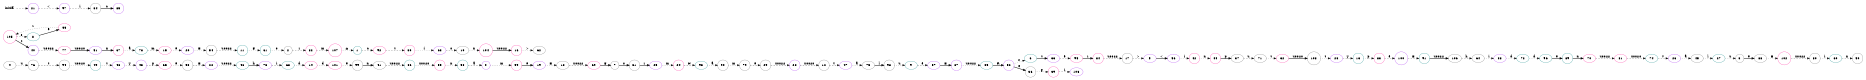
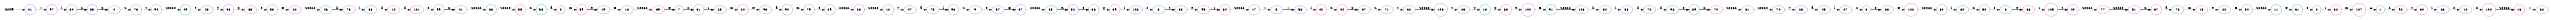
  digraph {
    rankdir=LR
    node [color=gray40 shape=circle]
    edge [style=dotted]
    0 [color=purple]
    59 [color=deeppink]
    19 [color=purple shape=ellipse]
    18 [shape=ellipse]
    1 [color=teal]
    92 [color=deeppink shape=ellipse]
    30 [color=deeppink]
    63 [color=purple shape=ellipse]
    82 [color=deeppink]
    2
    107 [color=deeppink]
    88 [shape=ellipse]
    3
    102 [color=deeppink]
    80
    4 [shape=ellipse]
    76
    94
    49 [color=teal]
    5 [color=purple shape=ellipse]
    56 [color=purple shape=ellipse]
    42 [color=deeppink]
    44 [color=deeppink]
    6 [color=teal shape=ellipse]
    33 [color=purple shape=ellipse]
    95 [color=deeppink shape=ellipse]
    84 [color=deeppink]
    7
    31
    25 [color=purple shape=ellipse]
    24 [color=deeppink]
    8 [color=teal shape=ellipse]
    66 [color=deeppink shape=ellipse]
    105 [color=deeppink]
    40 [color=purple]
    9 [color=teal shape=ellipse]
    57 [color=purple shape=ellipse]
    87 [color=purple]
    35 [color=teal shape=ellipse]
    10 [shape=ellipse]
    104 [color=deeppink]
    16 [color=deeppink]
    62 [shape=ellipse]
    11 [color=teal]
    61 [color=teal]
    47 [color=purple shape=ellipse]
    12
    75 [shape=ellipse]
    98
    13 [color=teal]
    83 [color=deeppink]
    100 [color=purple]
    91 [color=teal]
    14 [color=deeppink shape=ellipse]
    101 [color=deeppink shape=ellipse]
    99
    41 [shape=ellipse]
    15 [color=deeppink shape=ellipse]
    20 [color=purple shape=ellipse]
    54
    17
    69 [color=deeppink shape=ellipse]
    21 [color=purple]
    97 [color=purple]
    34
    initial [color=teal shape=plaintext]
    85 [color=purple]
    22 [color=purple shape=ellipse]
    46 [color=teal shape=ellipse]
    73 [color=purple shape=ellipse]
    68 [color=teal shape=ellipse]
    23 [color=purple shape=ellipse]
    93 [color=teal shape=ellipse]
    90
    79
    26 [color=purple shape=ellipse]
    45 [shape=ellipse]
    27 [color=teal shape=ellipse]
    28 [color=purple]
    29
    32 [color=deeppink shape=ellipse]
    108
    52 [color=purple]
    36
    39 [color=deeppink]
    103 [color=purple shape=ellipse]
    37 [shape=ellipse]
    71 [shape=ellipse]
    38 [color=purple shape=ellipse]
    72 [color=teal shape=ellipse]
    96 [color=teal shape=ellipse]
    89 [color=teal]
    77 [color=deeppink shape=ellipse]
    51 [color=purple shape=ellipse]
    67 [color=deeppink]
    86 [color=teal]
    55 [color=deeppink]
    58 [color=teal]
    43 [color=purple]
    65 [color=deeppink shape=ellipse]
    53
    48 [color=purple shape=ellipse]
    50
    78 [color=teal shape=ellipse]
    60 [color=teal shape=ellipse]
    64 [shape=ellipse]
    70 [color=deeppink shape=ellipse]
    81 [color=deeppink shape=ellipse]
    74 [color=teal shape=ellipse]
    106 [shape=ellipse]
    0 -> 59 [label=m]
    59 -> 19 [label=e style=bold]
    19 -> 18 [label="="]
    18 -> 69 [label="\u0022" style=dashed]
    1 -> 92 [label=c style=dashed]
    92 -> 30 [label=t style=dashed]
    30 -> 63 [label=i]
    63 -> 10 [label=o style=dashed]
    82 -> 107 [label=m style=dashed]
    2 -> 82 [label=r style=dashed]
    107 -> 1 [label=A]
    88 -> 102 [label="="]
    3 -> 88 [label=e style=bold]
    102 -> 80 [label="\u0022" style=dashed]
    80 -> 60 [label=i]
    4 -> 76 [label=u]
    76 -> 94 [label=t style=dashed]
    94 -> 49 [label="\u0020"]
    49 -> 48 [label=t]
    5 -> 56 [label="<" style=bold]
    56 -> 42 [label=i]
    42 -> 44 [label=n]
    44 -> 37 [label=p style=bold]
    6 -> 33 [label=t style=bold]
    33 -> 95 [label=e style=dashed]
    95 -> 84 [label=r style=bold]
    84 -> 17 [label="\u0022" style=dashed]
    7 -> 31 [label=o style=bold]
    31 -> 25 [label=r style=bold]
    25 -> 24 [label=m]
    24 -> 93 [label=N style=dashed]
    8 -> 66 [label=e style=bold]
    66 -> 105 [label=r]
    105 -> 40 [label=t style=bold]
    40 -> 77 [label="\u0022" style=dashed]
    9 -> 57 [label=e style=dashed]
    57 -> 87 [label="=" style=bold]
    87 -> 35 [label="\u0022"]
    35 -> 52 [label=R style=bold]
    10 -> 104 [label=n]
    104 -> 16 [label="\u0022" style=bold]
    16 -> 62 [label=">"]
    11 -> 61 [label=F]
    61 -> 2 [label=o]
    47 -> 75 [label=a]
    12 -> 47 [label=v style=dashed]
    75 -> 98 [label=l style=bold]
    98 -> 9 [label=u]
    13 -> 83 [label=p]
    83 -> 100 [label=e style=dashed]
    100 -> 91 [label="=" style=dashed]
    91 -> 106 [label="\u0022" style=bold]
    14 -> 101 [label=d]
    101 -> 99 [label=e]
    99 -> 41 [label=n style=bold]
    41 -> 86 [label="\u0022" style=dashed]
    15 -> 20 [label=e]
    20 -> 54 [label="="]
    54 -> 11 [label="\u0022" style=dashed]
    17 -> 5 [label=">" style=dashed]
    69 -> 7 [label=F style=bold]
    21 -> 97 [label="<" style=dashed]
    97 -> 34 [label=i style=dashed]
    34 -> 85 [label=c style=bold]
    initial -> 21 [style=dashed]
+   85 -> 4 [label=p style=bold]
    22 -> 46 [label="\u0022"]
    46 -> 73 [label=h style=bold]
    73 -> 68 [label=i style=dashed]
    68 -> 14 [label=d]
    23 -> 13 [label=y style=dashed]
    93 -> 90 [label=a]
    90 -> 79 [label=m]
    79 -> 29 [label=e style=dashed]
    26 -> 45 [label=a]
    45 -> 27 [label=l]
    27 -> 3 [label=u]
    28 -> 12 [label="\u0020" style=dashed]
    29 -> 28 [label="\u0022" style=dashed]
    32 -> 108 [label="\u0020" style=bold]
    108 -> 23 [label=t]
    52 -> 36 [label=e style=bold]
    36 -> 39 [label=g]
    39 -> 103 [label=i style=dashed]
-   52 -> 6 [label=s]
+   103 -> 6 [label=s]
    37 -> 71 [label=u style=dashed]
    71 -> 32 [label=t]
    38 -> 72 [label=d]
    72 -> 96 [label=d]
    96 -> 89 [label=e style=bold]
    89 -> 70 [label=n style=bold]
    77 -> 51 [label="\u0020" style=bold]
    51 -> 67 [label=n style=bold]
    67 -> 78 [label=a]
    86 -> 55 [label="\u0020"]
    55 -> 58 [label=n]
    58 -> 0 [label=a style=dashed]
    43 -> 65 [label=p style=dashed]
    65 -> 53 [label=e]
    53 -> 22 [label="=" style=dashed]
    48 -> 43 [label=y]
-   105 -> 8 [label=s style=dashed]
+   50 -> 8 [label=s style=dashed]
    78 -> 15 [label=m style=dashed]
    60 -> 50 [label=n style=dashed]
    64 -> 38 [label=i]
    70 -> 81 [label="\u0022" style=dashed]
    81 -> 74 [label="\u0020" style=dashed]
    74 -> 26 [label=v style=dashed]
    106 -> 64 [label=h style=dashed]
  }
